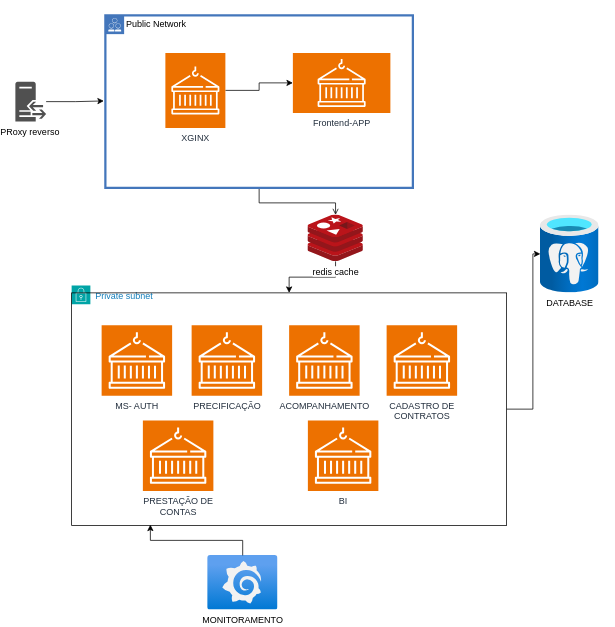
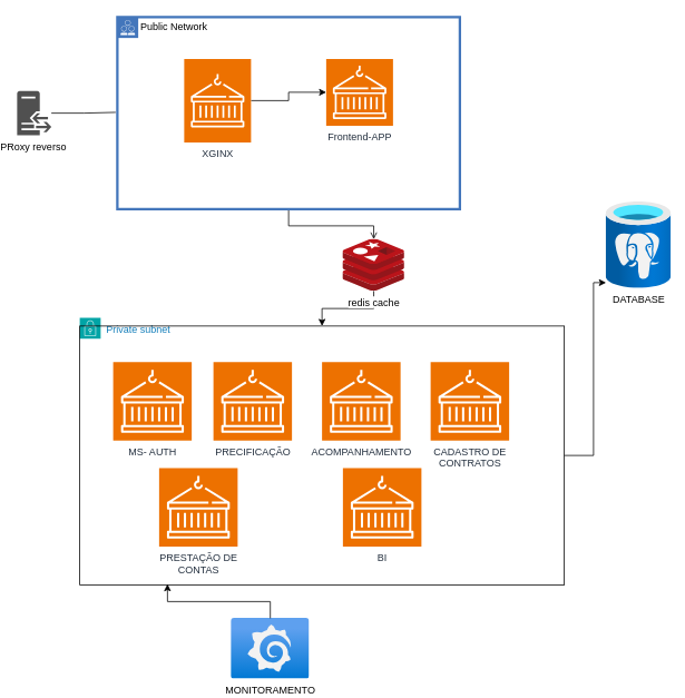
  <mxCell id="0" />
  <mxCell id="1" parent="0" />
  <mxCell id="2" style="edgeStyle=orthogonalEdgeStyle;rounded=0;orthogonalLoop=1;jettySize=auto;html=1;endArrow=open;" edge="1" parent="1" source="3" target="23"><mxGeometry relative="1" as="geometry" /></mxCell>
  <mxCell id="3" value="Public Network" style="shape=mxgraph.ibm.box;prType=public;fontStyle=0;verticalAlign=top;align=left;spacingLeft=32;spacingTop=4;fillColor=none;rounded=0;whiteSpace=wrap;html=1;strokeColor=#4376BB;strokeWidth=3;dashed=0;container=1;spacing=-4;collapsible=0;expand=0;recursiveResize=0;" vertex="1" parent="1"><mxGeometry x="140" y="20" width="410" height="230" as="geometry" /></mxCell>
  <mxCell id="4" style="edgeStyle=orthogonalEdgeStyle;rounded=0;orthogonalLoop=1;jettySize=auto;html=1;" edge="1" parent="3" source="5" target="6"><mxGeometry relative="1" as="geometry" /></mxCell>
  <mxCell id="5" value="XGINX&lt;div&gt;&lt;br&gt;&lt;/div&gt;" style="sketch=0;points=[[0,0,0],[0.25,0,0],[0.5,0,0],[0.75,0,0],[1,0,0],[0,1,0],[0.25,1,0],[0.5,1,0],[0.75,1,0],[1,1,0],[0,0.25,0],[0,0.5,0],[0,0.75,0],[1,0.25,0],[1,0.5,0],[1,0.75,0]];outlineConnect=0;fontColor=#232F3E;fillColor=#ED7100;strokeColor=#ffffff;dashed=0;verticalLabelPosition=bottom;verticalAlign=top;align=center;html=1;fontSize=12;fontStyle=0;aspect=fixed;shape=mxgraph.aws4.resourceIcon;resIcon=mxgraph.aws4.containers;" vertex="1" parent="3"><mxGeometry x="80" y="50" width="80" height="100" as="geometry" /></mxCell>
- <mxCell id="6" value="&lt;div&gt;Frontend-APP&lt;/div&gt;" style="sketch=0;points=[[0,0,0],[0.25,0,0],[0.5,0,0],[0.75,0,0],[1,0,0],[0,1,0],[0.25,1,0],[0.5,1,0],[0.75,1,0],[1,1,0],[0,0.25,0],[0,0.5,0],[0,0.75,0],[1,0.25,0],[1,0.5,0],[1,0.75,0]];outlineConnect=0;fontColor=#232F3E;fillColor=#ED7100;strokeColor=#ffffff;dashed=0;verticalLabelPosition=bottom;verticalAlign=top;align=center;html=1;fontSize=12;fontStyle=0;aspect=fixed;shape=mxgraph.aws4.resourceIcon;resIcon=mxgraph.aws4.containers;" vertex="1" parent="3"><mxGeometry x="250" y="50" width="130" height="80" as="geometry" /></mxCell>
+ <mxCell id="6" value="&lt;div&gt;Frontend-APP&lt;/div&gt;" style="sketch=0;points=[[0,0,0],[0.25,0,0],[0.5,0,0],[0.75,0,0],[1,0,0],[0,1,0],[0.25,1,0],[0.5,1,0],[0.75,1,0],[1,1,0],[0,0.25,0],[0,0.5,0],[0,0.75,0],[1,0.25,0],[1,0.5,0],[1,0.75,0]];outlineConnect=0;fontColor=#232F3E;fillColor=#ED7100;strokeColor=#ffffff;dashed=0;verticalLabelPosition=bottom;verticalAlign=top;align=center;html=1;fontSize=12;fontStyle=0;aspect=fixed;shape=mxgraph.aws4.resourceIcon;resIcon=mxgraph.aws4.containers;" vertex="1" parent="3"><mxGeometry x="250" y="50" width="80" height="80" as="geometry" /></mxCell>
  <mxCell id="7" value="PRoxy reverso&amp;nbsp;&lt;div&gt;&lt;br&gt;&lt;/div&gt;" style="sketch=0;pointerEvents=1;shadow=0;dashed=0;html=1;strokeColor=none;fillColor=#505050;labelPosition=center;verticalLabelPosition=bottom;verticalAlign=top;outlineConnect=0;align=center;shape=mxgraph.office.servers.reverse_proxy;" vertex="1" parent="1"><mxGeometry x="20" y="108.5" width="41" height="53" as="geometry" /></mxCell>
- <mxCell id="8" style="edgeStyle=orthogonalEdgeStyle;rounded=0;orthogonalLoop=1;jettySize=auto;html=1;entryX=-0.005;entryY=0.496;entryDx=0;entryDy=0;entryPerimeter=0;" edge="1" parent="1" source="7" target="3"><mxGeometry relative="1" as="geometry" /></mxCell>
+ <mxCell id="8" style="edgeStyle=orthogonalEdgeStyle;rounded=0;orthogonalLoop=1;jettySize=auto;html=1;entryX=-0.005;entryY=0.496;entryDx=0;entryDy=0;entryPerimeter=0;endArrow=none;" edge="1" parent="1" source="7" target="3"><mxGeometry relative="1" as="geometry" /></mxCell>
  <mxCell id="9" value="" style="group" vertex="1" connectable="0" parent="1"><mxGeometry x="95" y="380" width="580" height="310" as="geometry" /></mxCell>
  <mxCell id="10" value="Private subnet" style="points=[[0,0],[0.25,0],[0.5,0],[0.75,0],[1,0],[1,0.25],[1,0.5],[1,0.75],[1,1],[0.75,1],[0.5,1],[0.25,1],[0,1],[0,0.75],[0,0.5],[0,0.25]];outlineConnect=0;gradientColor=none;html=1;whiteSpace=wrap;fontSize=12;fontStyle=0;container=0;pointerEvents=0;collapsible=0;recursiveResize=0;shape=mxgraph.aws4.group;grIcon=mxgraph.aws4.group_security_group;grStroke=0;strokeColor=#00A4A6;fillColor=none;verticalAlign=top;align=left;spacingLeft=30;fontColor=#147EBA;strokeWidth=6;perimeterSpacing=3;shadow=0;" vertex="1" parent="9"><mxGeometry width="570" height="141.714" as="geometry" /></mxCell>
  <mxCell id="11" value="" style="rounded=0;whiteSpace=wrap;html=1;fillColor=none;strokeColor=light-dark(#000000,#119FA2);container=0;" vertex="1" parent="9"><mxGeometry y="10" width="580" height="310" as="geometry" /></mxCell>
  <mxCell id="12" value="&lt;div&gt;MS- AUTH&lt;/div&gt;" style="sketch=0;points=[[0,0,0],[0.25,0,0],[0.5,0,0],[0.75,0,0],[1,0,0],[0,1,0],[0.25,1,0],[0.5,1,0],[0.75,1,0],[1,1,0],[0,0.25,0],[0,0.5,0],[0,0.75,0],[1,0.25,0],[1,0.5,0],[1,0.75,0]];outlineConnect=0;fontColor=#232F3E;fillColor=#ED7100;strokeColor=#ffffff;dashed=0;verticalLabelPosition=bottom;verticalAlign=top;align=center;html=1;fontSize=12;fontStyle=0;aspect=fixed;shape=mxgraph.aws4.resourceIcon;resIcon=mxgraph.aws4.containers;" vertex="1" parent="9"><mxGeometry x="40" y="53.143" width="94" height="94" as="geometry" /></mxCell>
  <mxCell id="13" value="PRECIFICAÇÃO&lt;div&gt;&lt;br&gt;&lt;/div&gt;" style="sketch=0;points=[[0,0,0],[0.25,0,0],[0.5,0,0],[0.75,0,0],[1,0,0],[0,1,0],[0.25,1,0],[0.5,1,0],[0.75,1,0],[1,1,0],[0,0.25,0],[0,0.5,0],[0,0.75,0],[1,0.25,0],[1,0.5,0],[1,0.75,0]];outlineConnect=0;fontColor=#232F3E;fillColor=#ED7100;strokeColor=#ffffff;dashed=0;verticalLabelPosition=bottom;verticalAlign=top;align=center;html=1;fontSize=12;fontStyle=0;aspect=fixed;shape=mxgraph.aws4.resourceIcon;resIcon=mxgraph.aws4.containers;" vertex="1" parent="9"><mxGeometry x="160" y="53.143" width="94" height="94" as="geometry" /></mxCell>
  <mxCell id="14" value="&lt;div&gt;ACOMPANHAMENTO&lt;/div&gt;" style="sketch=0;points=[[0,0,0],[0.25,0,0],[0.5,0,0],[0.75,0,0],[1,0,0],[0,1,0],[0.25,1,0],[0.5,1,0],[0.75,1,0],[1,1,0],[0,0.25,0],[0,0.5,0],[0,0.75,0],[1,0.25,0],[1,0.5,0],[1,0.75,0]];outlineConnect=0;fontColor=#232F3E;fillColor=#ED7100;strokeColor=#ffffff;dashed=0;verticalLabelPosition=bottom;verticalAlign=top;align=center;html=1;fontSize=12;fontStyle=0;aspect=fixed;shape=mxgraph.aws4.resourceIcon;resIcon=mxgraph.aws4.containers;" vertex="1" parent="9"><mxGeometry x="290" y="53.143" width="94" height="94" as="geometry" /></mxCell>
  <mxCell id="15" value="CADASTRO DE&lt;div&gt;CONTRATOS&lt;/div&gt;" style="sketch=0;points=[[0,0,0],[0.25,0,0],[0.5,0,0],[0.75,0,0],[1,0,0],[0,1,0],[0.25,1,0],[0.5,1,0],[0.75,1,0],[1,1,0],[0,0.25,0],[0,0.5,0],[0,0.75,0],[1,0.25,0],[1,0.5,0],[1,0.75,0]];outlineConnect=0;fontColor=#232F3E;fillColor=#ED7100;strokeColor=#ffffff;dashed=0;verticalLabelPosition=bottom;verticalAlign=top;align=center;html=1;fontSize=12;fontStyle=0;aspect=fixed;shape=mxgraph.aws4.resourceIcon;resIcon=mxgraph.aws4.containers;" vertex="1" parent="9"><mxGeometry x="420" y="53.143" width="94" height="94" as="geometry" /></mxCell>
  <mxCell id="16" value="PRESTAÇÃO DE&lt;div&gt;CONTAS&lt;/div&gt;" style="sketch=0;points=[[0,0,0],[0.25,0,0],[0.5,0,0],[0.75,0,0],[1,0,0],[0,1,0],[0.25,1,0],[0.5,1,0],[0.75,1,0],[1,1,0],[0,0.25,0],[0,0.5,0],[0,0.75,0],[1,0.25,0],[1,0.5,0],[1,0.75,0]];outlineConnect=0;fontColor=#232F3E;fillColor=#ED7100;strokeColor=#ffffff;dashed=0;verticalLabelPosition=bottom;verticalAlign=top;align=center;html=1;fontSize=12;fontStyle=0;aspect=fixed;shape=mxgraph.aws4.resourceIcon;resIcon=mxgraph.aws4.containers;" vertex="1" parent="9"><mxGeometry x="95" y="180.003" width="94" height="94" as="geometry" /></mxCell>
  <mxCell id="17" value="BI&lt;div&gt;&lt;br&gt;&lt;/div&gt;" style="sketch=0;points=[[0,0,0],[0.25,0,0],[0.5,0,0],[0.75,0,0],[1,0,0],[0,1,0],[0.25,1,0],[0.5,1,0],[0.75,1,0],[1,1,0],[0,0.25,0],[0,0.5,0],[0,0.75,0],[1,0.25,0],[1,0.5,0],[1,0.75,0]];outlineConnect=0;fontColor=#232F3E;fillColor=#ED7100;strokeColor=#ffffff;dashed=0;verticalLabelPosition=bottom;verticalAlign=top;align=center;html=1;fontSize=12;fontStyle=0;aspect=fixed;shape=mxgraph.aws4.resourceIcon;resIcon=mxgraph.aws4.containers;" vertex="1" parent="9"><mxGeometry x="315" y="180.003" width="94" height="94" as="geometry" /></mxCell>
- <mxCell id="18" value="DATABASE" style="image;aspect=fixed;html=1;points=[];align=center;fontSize=12;image=img/lib/azure2/databases/Azure_Database_PostgreSQL_Server.svg;" vertex="1" parent="1"><mxGeometry x="720" y="286" width="78" height="104" as="geometry" /></mxCell>
+ <mxCell id="18" value="DATABASE" style="image;aspect=fixed;html=1;points=[];align=center;fontSize=12;image=img/lib/azure2/databases/Azure_Database_PostgreSQL_Server.svg;" vertex="1" parent="1"><mxGeometry x="725" y="241" width="78" height="104" as="geometry" /></mxCell>
  <mxCell id="19" style="edgeStyle=orthogonalEdgeStyle;rounded=0;orthogonalLoop=1;jettySize=auto;html=1;" edge="1" parent="1" source="11" target="18"><mxGeometry relative="1" as="geometry"><Array as="points"><mxPoint x="710" y="545" /><mxPoint x="710" y="338" /></Array></mxGeometry></mxCell>
  <mxCell id="20" value="MONITORAMENTO" style="image;aspect=fixed;html=1;points=[];align=center;fontSize=12;image=img/lib/azure2/other/Grafana.svg;" vertex="1" parent="1"><mxGeometry x="276.24" y="740" width="93.76" height="72.8" as="geometry" /></mxCell>
  <mxCell id="21" style="edgeStyle=orthogonalEdgeStyle;rounded=0;orthogonalLoop=1;jettySize=auto;html=1;entryX=0.181;entryY=0.997;entryDx=0;entryDy=0;entryPerimeter=0;" edge="1" parent="1" source="20" target="11"><mxGeometry relative="1" as="geometry" /></mxCell>
  <mxCell id="22" style="edgeStyle=orthogonalEdgeStyle;rounded=0;orthogonalLoop=1;jettySize=auto;html=1;" edge="1" parent="1" source="23" target="11"><mxGeometry relative="1" as="geometry" /></mxCell>
  <mxCell id="23" value="redis cache" style="image;sketch=0;aspect=fixed;html=1;points=[];align=center;fontSize=12;image=img/lib/mscae/Cache_Redis_Product.svg;" vertex="1" parent="1"><mxGeometry x="410" y="286" width="73.81" height="62" as="geometry" /></mxCell>
